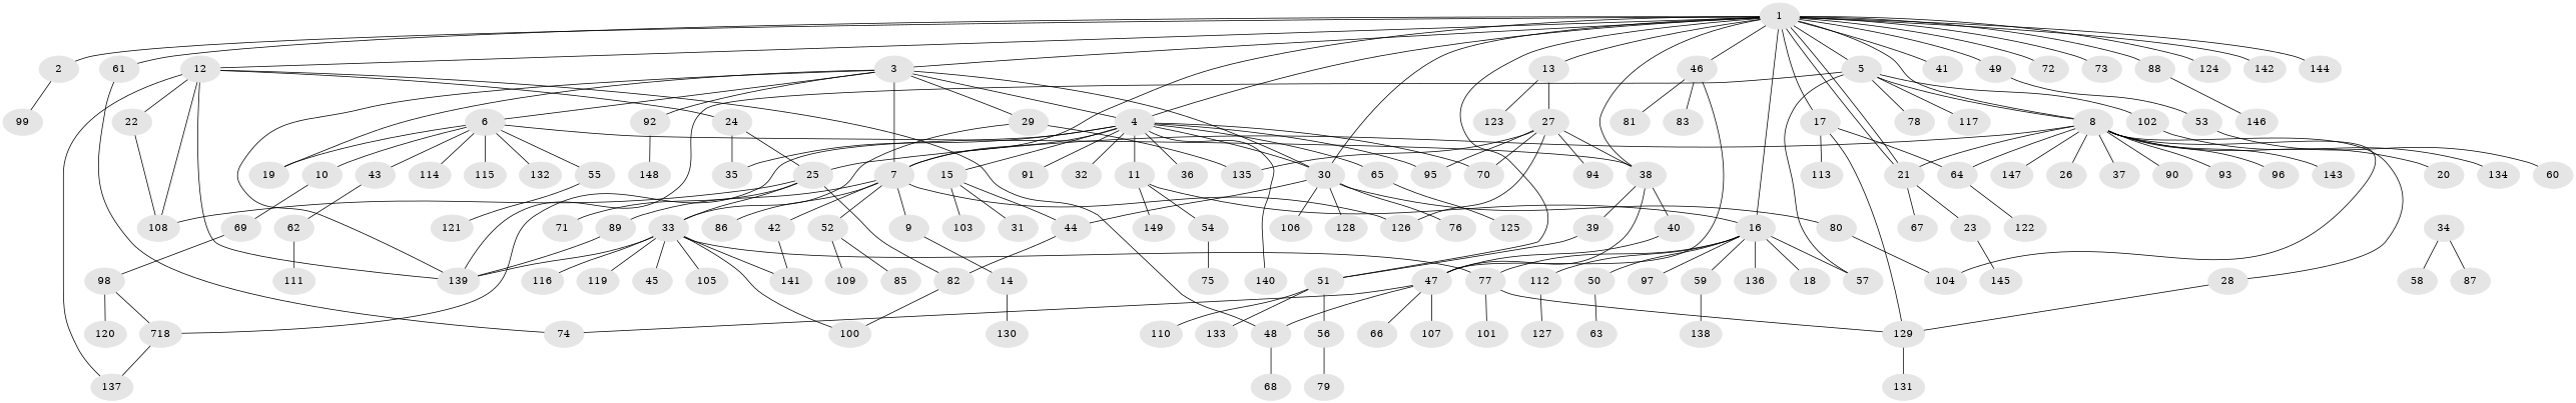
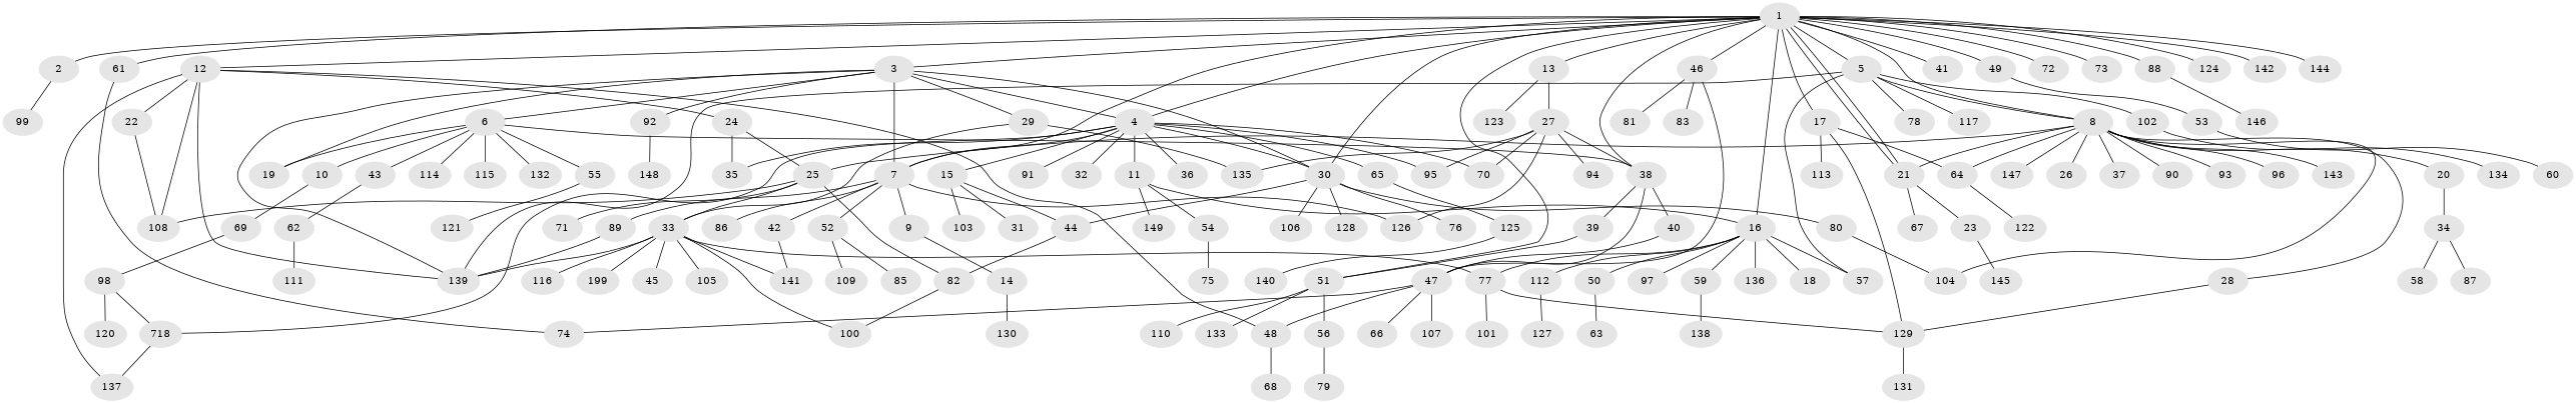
  graph {
    node [color=gray90 style=filled]
    1
    2
    3
    4
    5
    7
    8
    12
    13
    16
    17
    21
    30
    38
    41
    46
    49
    51
    61
    72
    73
    88
    124
    142
    144
    99
    6
    19
    29
    92
    139
    11
    15
    32
    35
    36
    65
    70
    91
    95
    n41 [label=718]
    140
    57
    78
    102
    117
    9
    42
    52
    86
    89
    126
    20
    25
    26
    28
    37
    64
    90
    93
    96
    104
    143
    147
    22
    24
    48
    108
    137
    27
    123
    18
    50
    59
    77
    97
    112
    136
    113
    129
    23
    67
    44
    76
    80
    106
    128
    39
    40
    47
    81
    83
    53
    56
    110
    133
    74
    146
    10
    43
    55
    114
    115
    132
    33
    135
    148
    54
    149
    31
    103
    125
    134
    69
    62
    121
    14
    141
    85
    109
    34
    71
    82
    122
    130
    98
    75
    68
    94
    63
    138
    101
    127
    131
    58
    87
    145
    45
    100
    105
    116
-   119
+   119 [label=199]
    66
    107
    111
    60
    79
    120
    1 -- 2
    1 -- 3
    1 -- 4
    1 -- 5
    1 -- 7
    1 -- 8
    1 -- 12
    1 -- 13
    1 -- 16
    1 -- 17
    1 -- 21
    1 -- 21
    1 -- 30
    1 -- 38
    1 -- 41
    1 -- 46
    1 -- 49
    1 -- 51
    1 -- 61
    1 -- 72
    1 -- 73
    1 -- 88
    1 -- 124
    1 -- 142
    1 -- 144
    2 -- 99
    3 -- 4
    3 -- 7
    3 -- 30
    3 -- 6
    3 -- 19
    3 -- 29
    3 -- 92
    3 -- 139
    4 -- 7
    4 -- 30
    4 -- 11
    4 -- 15
    4 -- 32
    4 -- 35
    4 -- 36
    4 -- 65
    4 -- 70
    4 -- 91
    4 -- 95
    4 -- n41
-   4 -- 140
+   125 -- 140
    5 -- 8
    5 -- 139
    5 -- 57
    5 -- 78
    5 -- 102
    5 -- 117
    7 -- 9
    7 -- 42
    7 -- 52
    7 -- 86
    7 -- 89
    7 -- 126
    8 -- 21
    8 -- 20
    8 -- 25
    8 -- 26
    8 -- 28
    8 -- 37
    8 -- 64
    8 -- 90
    8 -- 93
    8 -- 96
    8 -- 104
    8 -- 143
    8 -- 147
    12 -- 139
    12 -- 22
    12 -- 24
    12 -- 48
    12 -- 108
    12 -- 137
    13 -- 27
    13 -- 123
    16 -- 57
    16 -- 18
    16 -- 50
    16 -- 59
    16 -- 77
    16 -- 97
    16 -- 112
    16 -- 136
    17 -- 64
    17 -- 113
    17 -- 129
    21 -- 23
    21 -- 67
    30 -- 44
    30 -- 76
    30 -- 80
    30 -- 106
    30 -- 128
    38 -- 39
    38 -- 40
    38 -- 47
    46 -- 47
    46 -- 81
    46 -- 83
    49 -- 53
    51 -- 56
    51 -- 110
    51 -- 133
    61 -- 74
    88 -- 146
    6 -- 38
    6 -- 19
    6 -- 10
    6 -- 43
    6 -- 55
    6 -- 114
    6 -- 115
    6 -- 132
    29 -- 33
    29 -- 135
    92 -- 148
    11 -- 16
    11 -- 54
    11 -- 149
    15 -- 44
    15 -- 31
    15 -- 103
    65 -- 125
    n41 -- 137
    102 -- 134
    9 -- 14
    42 -- 141
    52 -- 85
    52 -- 109
    89 -- 139
+   20 -- 34
    25 -- 108
    25 -- 33
    25 -- 71
    25 -- 82
    28 -- 129
    64 -- 122
    22 -- 108
    24 -- 35
    24 -- 25
    48 -- 68
    27 -- 38
    27 -- 70
    27 -- 95
    27 -- 126
    27 -- 135
    27 -- 94
    50 -- 63
    59 -- 138
    77 -- 129
    77 -- 101
    112 -- 127
    129 -- 131
    23 -- 145
    44 -- 82
    80 -- 104
    39 -- 51
    40 -- 47
    47 -- 48
    47 -- 74
    47 -- 66
    47 -- 107
    53 -- 60
    56 -- 79
    10 -- 69
    43 -- 62
    55 -- 121
    33 -- 139
    33 -- 77
    33 -- 141
    33 -- 45
    33 -- 100
    33 -- 105
    33 -- 116
    33 -- 119
    54 -- 75
    69 -- 98
    62 -- 111
    14 -- 130
    34 -- 58
    34 -- 87
    82 -- 100
    98 -- n41
    98 -- 120
  }
